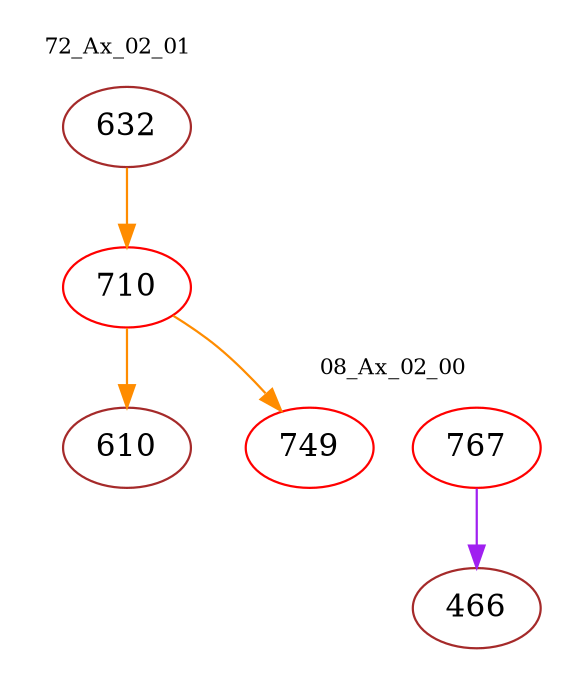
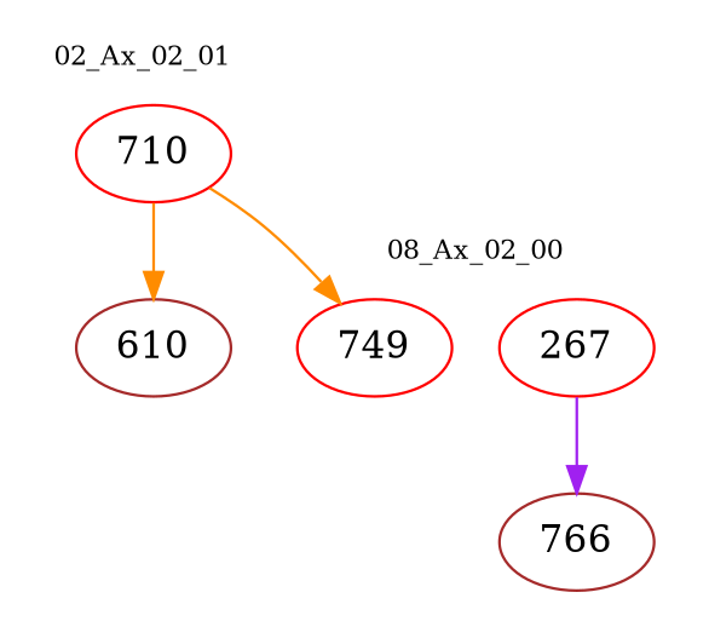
  digraph {
    node [color=red]
    edge [color=darkorange]
-   n1 [label=767]
+   n1 [label=267]
    n2 [label=749]
-   n3 [color=brown label=466]
-   n4 [color=brown label=632]
+   n3 [color=brown label=766]
    n5 [label=710]
    n6 [color=brown label=610]
    subgraph cluster_1 {
      color=white
      fontsize=10
      label="08_Ax_02_00"
      n1
      n2
      n3
    }
    subgraph cluster_2 {
      color=white
      fontsize=10
-     label="72_Ax_02_01"
-     n4
+     label="02_Ax_02_01"
      n5
      n6
    }
    n1 -> n3 [color=purple]
-   n4 -> n5
    n5 -> n2
    n5 -> n6
  }
